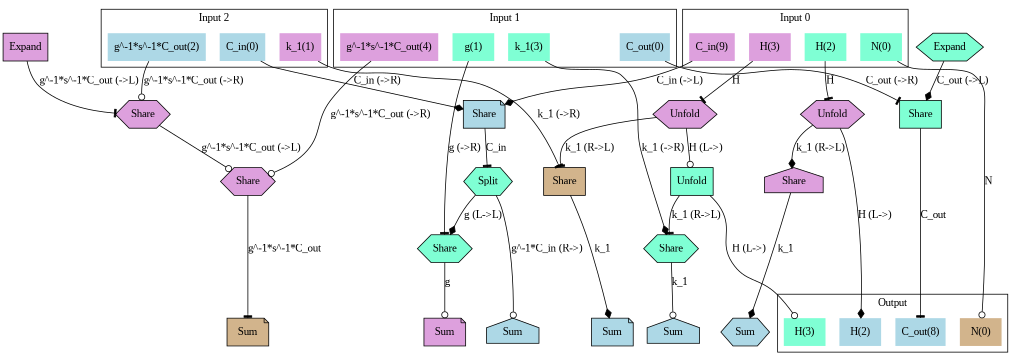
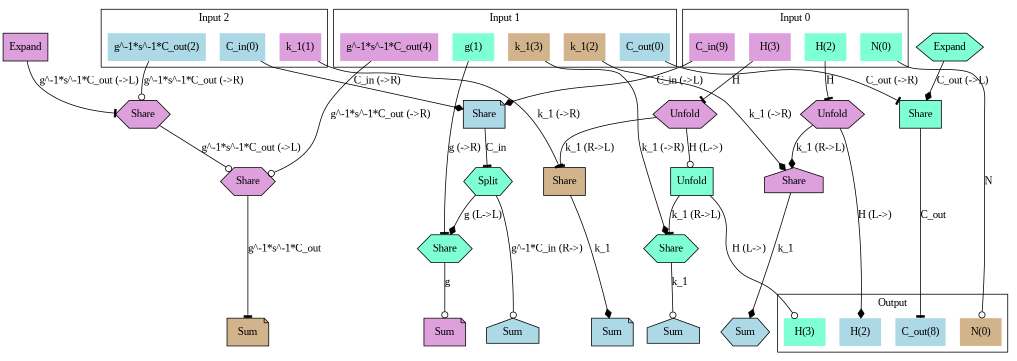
  digraph {
    fontname="Liberation Serif"
    newrank=true
    node [fillcolor=plum fontname="Liberation Serif" shape=none style=filled]
    edge [arrowhead=tee fontname="Liberation Serif"]
    n1 [fillcolor=lightblue label=Sum shape=note]
    n2 [fillcolor=lightblue label=Sum shape=hexagon]
    n3 [fillcolor=lightblue label=Sum shape=house]
    n4 [label=Sum shape=note]
    n5 [fillcolor=tan label=Sum shape=note]
    n6 [fillcolor=lightblue label=Sum shape=house]
    n7 [fillcolor=tan label="N(0)"]
    n8 [fillcolor=lightblue label="C_out(8)"]
    n9 [fillcolor=lightblue label="H(2)"]
    n10 [fillcolor=aquamarine label="H(3)"]
    n11 [fillcolor=aquamarine label="N(0)"]
    n12 [label="C_in(9)"]
    n13 [fillcolor=aquamarine label="H(2)"]
    n14 [label="H(3)"]
    n15 [fillcolor=lightblue label="C_out(0)"]
    n16 [fillcolor=aquamarine label="g(1)"]
-   n18 [fillcolor=aquamarine label="k_1(3)"]
+   n17 [fillcolor=tan label="k_1(2)"]
+   n18 [fillcolor=tan label="k_1(3)"]
    n19 [label="g^-1*s^-1*C_out(4)"]
    n20 [fillcolor=lightblue label="C_in(0)"]
    n21 [label="k_1(1)"]
    n22 [fillcolor=lightblue label="g^-1*s^-1*C_out(2)"]
    n23 [fillcolor=lightblue label=Share shape=note]
    n24 [label=Unfold shape=hexagon]
    n25 [label=Unfold shape=hexagon]
    n26 [fillcolor=aquamarine label=Share shape=box]
    n27 [fillcolor=aquamarine label=Share shape=hexagon]
    n28 [label=Share shape=house]
    n29 [fillcolor=aquamarine label=Share shape=hexagon]
    n30 [label=Share shape=hexagon]
    n31 [fillcolor=tan label=Share shape=box]
    n32 [label=Share shape=hexagon]
    n33 [fillcolor=aquamarine label=Split shape=hexagon]
    n34 [fillcolor=aquamarine label=Expand shape=hexagon]
    n35 [label=Expand shape=box]
    n36 [fillcolor=aquamarine label=Unfold shape=box]
    subgraph sub_1 {
      rank=same
      n1
      n2
      n3
      n4
      n5
      n6
      n7
      n8
      n9
      n10
    }
    subgraph sub_2 {
      rank=same
      n11
      n12
      n13
      n14
      n15
      n16
+     n17
      n18
      n19
      n20
      n21
      n22
    }
    subgraph cluster_3 {
      label=Output
      n7
      n8
      n9
      n10
    }
    subgraph cluster_4 {
      label="Input 0"
      n11
      n12
      n13
      n14
    }
    subgraph cluster_5 {
      label="Input 1"
      n15
      n16
+     n17
      n18
      n19
    }
    subgraph cluster_6 {
      label="Input 2"
      n20
      n21
      n22
    }
    n11 -> n7 [arrowhead=odot label=N]
    n12 -> n23 [arrowhead=diamond label="C_in (->L)"]
    n13 -> n24 [label=H]
    n14 -> n25 [label=H]
    n15 -> n26 [label="C_out (->R)"]
    n16 -> n27 [label="g (->R)"]
+   n17 -> n28 [arrowhead=diamond label="k_1 (->R)"]
    n18 -> n29 [arrowhead=diamond label="k_1 (->R)"]
    n19 -> n30 [arrowhead=odot label="g^-1*s^-1*C_out (->R)"]
    n20 -> n23 [arrowhead=diamond label="C_in (->R)"]
    n21 -> n31 [label="k_1 (->R)"]
    n22 -> n32 [arrowhead=odot label="g^-1*s^-1*C_out (->R)"]
    n23 -> n33 [label=C_in]
    n24 -> n9 [arrowhead=diamond label="H (L->)"]
    n24 -> n28 [arrowhead=diamond label="k_1 (R->L)"]
    n25 -> n31 [label="k_1 (R->L)"]
    n25 -> n36 [arrowhead=odot label="H (L->)"]
    n26 -> n8 [label=C_out]
    n27 -> n4 [arrowhead=odot label=g]
    n28 -> n2 [arrowhead=diamond label=k_1]
    n29 -> n3 [arrowhead=odot label=k_1]
    n30 -> n5 [label="g^-1*s^-1*C_out"]
    n31 -> n1 [arrowhead=diamond label=k_1]
    n32 -> n30 [arrowhead=odot label="g^-1*s^-1*C_out (->L)"]
    n33 -> n6 [arrowhead=odot label="g^-1*C_in (R->)"]
    n33 -> n27 [arrowhead=diamond label="g (L->L)"]
    n34 -> n26 [arrowhead=diamond label="C_out (->L)"]
    n35 -> n32 [label="g^-1*s^-1*C_out (->L)"]
    n36 -> n10 [arrowhead=odot label="H (L->)"]
    n36 -> n29 [label="k_1 (R->L)"]
  }
